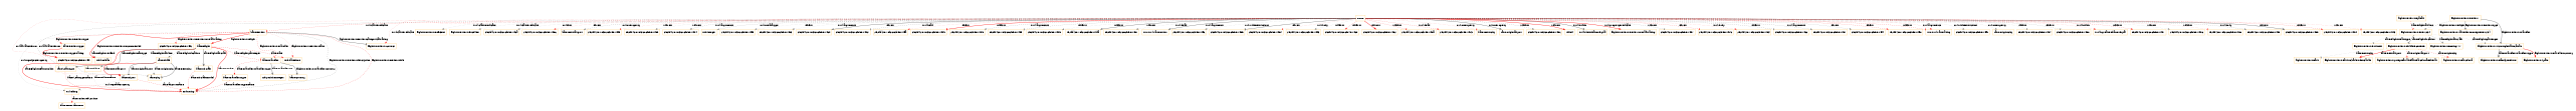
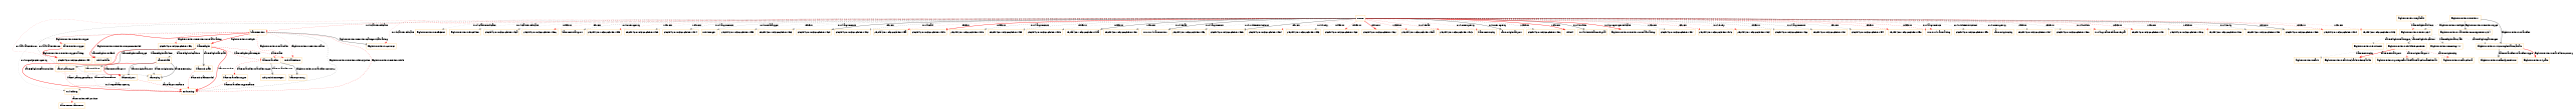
  digraph {
    rankdir=TB
    node [color=orange shape=rectangle]
    edge [arrowhead=normal color=gray40 style=dashed]
    "base:Aircraft"
    "xsd:string"
    "base:Airport"
    "owl:Thing"
    "base:Entertainment"
    "base:Flight"
    "base:Traveller"
    "base:Airlift"
    "base:Seat_type"
    "base:Airline"
    "xsd:dateTime"
    "xsd:boolean"
    "base:Traveller_type"
    "base:Country"
    "xsd:positiveInteger"
    "base:City"
    "base:Review"
    "flights_reviews:Correct"
    "base:Review_type"
    "252fd428:18f2c06f05e:-7ffc"
    "252fd428:18f2c06f05e:-7ff7"
    "flights_reviews:RYR-1234"
    "flights_reviews:Victor_Iglesias_Castan"
    "flights_reviews:Business"
    "flights_reviews:Airlift_BCN_PAR"
    "flights_reviews:Boeing777"
    "flights_reviews:Ryanair"
    "flights_reviews:Family_Leisure"
    "flights_reviews:Spain"
    "flights_reviews:Josep_Tarradellas_Barcelona_El_Prat"
    "flights_reviews:Barcelona"
    "flights_reviews:Paris"
    "flights_reviews:Paris_Charles_de_Gaulle"
    "flights_reviews:Review1"
    "flights_reviews:Value_for_money_RYR-1234"
    NULL
    "flights_reviews:Deficient"
    "flights_reviews:Excellent"
    "252fd428:18f2c06f05e:-7fca"
    "252fd428:18f2c06f05e:-7fe6"
    "base:Dest_airport"
    "252fd428:18f2c06f05e:-7ff9"
    "252fd428:18f2c06f05e:-7feb"
    "252fd428:18f2c06f05e:-7fd4"
    "xsd:integer"
    "252fd428:18f2c06f05e:-7ff5"
    "252fd428:18f2c06f05e:-7fe3"
    "252fd428:18f2c06f05e:-7fcd"
    "252fd428:18f2c06f05e:-7fd2"
    "252fd428:18f2c06f05e:-7ffa"
    "252fd428:18f2c06f05e:-7fdb"
    "252fd428:18f2c06f05e:-7fd8"
    "252fd428:18f2c06f05e:-7fd5"
    "252fd428:18f2c06f05e:-7fd9"
    "252fd428:18f2c06f05e:-7fda"
    "252fd428:18f2c06f05e:-7fe1"
    "urn:swrl:var#review"
    "252fd428:18f2c06f05e:-7ff6"
    "252fd428:18f2c06f05e:-7fe5"
    "252fd428:18f2c06f05e:-7fed"
    "252fd428:18f2c06f05e:-7ff3"
-   "252fd428:18f2c06f05e:-7fce" [label="252fd428:18f2c06f04e:-7fce"]
+   "252fd428:18f2c06f05e:-7fce"
    "252fd428:18f2c06f05e:-7fe2"
    "252fd428:18f2c06f05e:-7fea"
    "252fd428:18f2c06f05e:-7fcb"
    "base:Dest_city"
    "base:origin_airport"
    "252fd428:18f2c06f05e:-7fec"
    "rdf:nil"
    "swrlb:lessThanOrEqual"
    "flights_reviews:Review_overall_rating"
    "252fd428:18f2c06f05e:-7fd7"
    "252fd428:18f2c06f05e:-7fdc"
    "252fd428:18f2c06f05e:-7fcf"
    "252fd428:18f2c06f05e:-7fcc"
    "252fd428:18f2c06f05e:-7fe7"
    "252fd428:18f2c06f05e:-7ff4"
    "252fd428:18f2c06f05e:-7ff8"
    "urn:swrl:var#rating"
    "252fd428:18f2c06f05e:-7ffb"
    "base:Origin_city"
    "252fd428:18f2c06f05e:-7fe4"
    "252fd428:18f2c06f05e:-7fe8"
    "swrlb:greaterThanOrEqual"
    "252fd428:18f2c06f05e:-7fd1"
    "252fd428:18f2c06f05e:-7fd6"
    "252fd428:18f2c06f05e:-7fe0"
    "252fd428:18f2c06f05e:-7fde"
    "252fd428:18f2c06f05e:-7fe9"
    "252fd428:18f2c06f05e:-7fdd"
    "252fd428:18f2c06f05e:-7fd3"
    "base:Aircraft" -> "xsd:string" [color=red label="base:Aircraft_model"]
    "base:Airport" -> "xsd:string" [color=red label="base:airport_name"]
    "base:Airport" -> "owl:Thing" [arrowhead=vee label="owl:topDataProperty" style=dotted]
    "owl:Thing" -> "base:Entertainment" [arrowhead=vee color=red label="base:reviewedService"]
    "base:Flight" -> "base:Aircraft" [arrowhead=vee label="base:Flight_aircraft" style=bold]
    "base:Flight" -> "xsd:string" [arrowhead=vee color=red label="base:Number" style=bold]
    "base:Flight" -> "xsd:string" [color=red label="base:Flight_seat_number" style=bold]
    "base:Flight" -> "base:Traveller" [arrowhead=tee color=red label="base:Flight_passenger"]
    "base:Flight" -> "base:Airlift" [label="base:Flight_location"]
    "base:Flight" -> "base:Seat_type" [label="base:Flight_seat_type" style=bold]
    "base:Flight" -> "base:Airline" [label="base:Flight_airline" style=dotted]
    "base:Flight" -> "xsd:dateTime" [arrowhead=vee color=red label="base:Date"]
    "base:Flight" -> "xsd:boolean" [arrowhead=tee label="base:Flight_verified" style=dotted]
    "base:Traveller" -> "base:Traveller_type" [color=red label="base:Traveller_traveller_type"]
    "base:Traveller" -> "base:Country" [label="flights_reviews:Traveller_country" style=bold]
    "base:Traveller" -> "xsd:positiveInteger" [label="base:Traveller_ID" style=bold]
    "base:Airlift" -> "base:Airport" [color=red label="base:Dest_airport" style=bold]
    "base:Airlift" -> "base:Airport" [arrowhead=tee label="base:origin_airport" style=bold]
    "base:Airlift" -> "base:City" [arrowhead=vee label="base:Origin_city" style=dotted]
    "base:Airlift" -> "base:City" [arrowhead=tee label="base:Dest_city" style=bold]
    "base:Seat_type" -> "xsd:string" [arrowhead=vee color=red label="base:Seat_type_name"]
    "base:Airline" -> "xsd:string" [arrowhead=vee label="base:Airline_name" style=dotted]
    "base:Traveller_type" -> "xsd:string" [arrowhead=vee color=red label="base:Traveller_type_name"]
    "base:Review" -> "xsd:string" [arrowhead=vee color=red label="flights_reviews:Review_title"]
    "base:Review" -> "xsd:string" [arrowhead=vee label="flights_reviews:Review_description"]
    "base:Review" -> "owl:Thing" [label="owl:topObjectProperty" style=dotted]
    "base:Review" -> "base:Flight" [color=red label="flights_reviews:Flight" style=bold]
    "base:Review" -> "base:Traveller" [arrowhead=tee color=red label="flights_reviews:Traveller"]
    "base:Review" -> "xsd:dateTime" [color=red label="flights_reviews:Review_date" style=dotted]
    "base:Review" -> "xsd:boolean" [arrowhead=vee color=red label="flights_reviews:Review_recommended" style=bold]
    "base:Review" -> "flights_reviews:Correct" [arrowhead=tee label="flights_reviews:Review_categorical_rating" style=bold]
    "base:Review" -> "base:Review_type" [arrowhead=vee color=red label="flights_reviews:Review_type"]
    "base:Review" -> "252fd428:18f2c06f05e:-7ffc" [arrowhead=tee color=red label="flights_reviews:Review_overall_rating"]
    "base:Review_type" -> "252fd428:18f2c06f05e:-7ff7" [arrowhead=vee color=red label="flights_reviews:Review_type_rating" style=bold]
    "flights_reviews:RYR-1234" -> "flights_reviews:Victor_Iglesias_Castan" [arrowhead=tee label="base:Flight_passenger" style=dotted]
    "flights_reviews:RYR-1234" -> "flights_reviews:Business" [arrowhead=tee label="base:Flight_seat_type" style=dotted]
    "flights_reviews:RYR-1234" -> "flights_reviews:Airlift_BCN_PAR" [arrowhead=tee label="base:Flight_location" style=bold]
    "flights_reviews:RYR-1234" -> "flights_reviews:Boeing777" [arrowhead=vee label="base:Flight_aircraft"]
    "flights_reviews:Victor_Iglesias_Castan" -> "flights_reviews:Family_Leisure" [arrowhead=vee label="base:Traveller_traveller_type" style=bold]
    "flights_reviews:Victor_Iglesias_Castan" -> "flights_reviews:Spain" [color=red label="flights_reviews:Traveller_country" style=bold]
    "flights_reviews:Airlift_BCN_PAR" -> "flights_reviews:Josep_Tarradellas_Barcelona_El_Prat" [arrowhead=tee color=red label="base:origin_airport"]
    "flights_reviews:Airlift_BCN_PAR" -> "flights_reviews:Barcelona" [arrowhead=vee color=red label="base:Origin_city"]
    "flights_reviews:Airlift_BCN_PAR" -> "flights_reviews:Paris" [arrowhead=tee label="base:Dest_city" style=dotted]
    "flights_reviews:Airlift_BCN_PAR" -> "flights_reviews:Paris_Charles_de_Gaulle" [arrowhead=vee color=red label="base:Dest_airport" style=bold]
    "flights_reviews:Ryanair" -> "flights_reviews:RYR-1234" [arrowhead=tee color=red label="base:Flight_airline"]
    "flights_reviews:Review1" -> "flights_reviews:RYR-1234" [label="flights_reviews:Flight"]
    "flights_reviews:Review1" -> "flights_reviews:Victor_Iglesias_Castan" [arrowhead=tee label="flights_reviews:Traveller" style=bold]
    "flights_reviews:Review1" -> "flights_reviews:Value_for_money_RYR-1234" [arrowhead=tee label="flights_reviews:Review_type" style=bold]
    NULL -> "base:Airport" [arrowhead=tee color=red label="owl:allValuesFrom" style=dotted]
    NULL -> "base:City" [arrowhead=tee label="owl:allValuesFrom"]
    NULL -> "base:Review" [arrowhead=tee color=red label="swrl:classPredicate"]
    NULL -> "flights_reviews:Correct" [color=red label="swrl:classPredicate" style=dotted]
    NULL -> "flights_reviews:Deficient" [arrowhead=vee label="swrl:classPredicate" style=dotted]
    NULL -> "flights_reviews:Excellent" [label="swrl:classPredicate" style=dotted]
-   NULL -> "252fd428:18f2c06f05e:-7fca" [label="owl:first" style=dotted]
+   NULL -> "252fd428:18f2c06f05e:-7fca" [label="rdf:first" style=dotted]
    NULL -> "252fd428:18f2c06f05e:-7fe6" [arrowhead=vee color=red label="rdf:rest" style=dotted]
    NULL -> "base:Dest_airport" [arrowhead=vee label="owl:onProperty"]
    NULL -> "252fd428:18f2c06f05e:-7ff9" [arrowhead=tee color=red label="rdf:rest" style=dotted]
    NULL -> "252fd428:18f2c06f05e:-7feb" [arrowhead=vee label="rdf:rest" style=dotted]
    NULL -> "252fd428:18f2c06f05e:-7fd4" [label="swrl:arguments"]
    NULL -> "xsd:integer" [label="owl:onDatatype"]
    NULL -> "252fd428:18f2c06f05e:-7ff5" [arrowhead=vee label="rdf:first" style=dotted]
    NULL -> "252fd428:18f2c06f05e:-7fe3" [label="swrl:arguments" style=dotted]
    NULL -> "252fd428:18f2c06f05e:-7fcd" [label="rdf:rest" style=bold]
    NULL -> "252fd428:18f2c06f05e:-7fd2" [arrowhead=tee label="swrl:head"]
    NULL -> "252fd428:18f2c06f05e:-7ffa" [arrowhead=vee color=red label="rdf:first" style=dotted]
    NULL -> "252fd428:18f2c06f05e:-7fdb" [arrowhead=tee color=red label="rdf:first" style=bold]
    NULL -> "252fd428:18f2c06f05e:-7fd8" [arrowhead=vee label="swrl:arguments"]
    NULL -> "252fd428:18f2c06f05e:-7fd5" [arrowhead=tee label="rdf:first"]
    NULL -> "252fd428:18f2c06f05e:-7fd9" [label="rdf:first" style=dotted]
    NULL -> "252fd428:18f2c06f05e:-7fda" [label="rdf:rest" style=bold]
    NULL -> "252fd428:18f2c06f05e:-7fe1" [arrowhead=vee label="swrl:head" style=dotted]
    NULL -> "urn:swrl:var#review" [label="swrl:argument1" style=bold]
    NULL -> "252fd428:18f2c06f05e:-7ff6" [label="owl:withRestrictions" style=dotted]
    NULL -> "252fd428:18f2c06f05e:-7fe5" [arrowhead=tee label="rdf:rest" style=bold]
    NULL -> "252fd428:18f2c06f05e:-7fed" [arrowhead=tee color=red label="swrl:body" style=dotted]
    NULL -> "252fd428:18f2c06f05e:-7ff3" [arrowhead=vee label="rdf:first" style=dotted]
    NULL -> "252fd428:18f2c06f05e:-7fce" [color=red label="rdf:first"]
    NULL -> "252fd428:18f2c06f05e:-7fe2" [color=red label="rdf:rest" style=bold]
    NULL -> "252fd428:18f2c06f05e:-7fea" [arrowhead=tee color=red label="rdf:first"]
    NULL -> "252fd428:18f2c06f05e:-7fcb" [arrowhead=vee color=red label="swrl:head"]
    NULL -> "base:Dest_city" [arrowhead=tee color=red label="owl:onProperty" style=dotted]
    NULL -> "base:origin_airport" [label="owl:onProperty" style=bold]
    NULL -> "252fd428:18f2c06f05e:-7fec" [label="rdf:first"]
    NULL -> "rdf:nil" [color=red label="rdf:rest" style=bold]
    NULL -> "swrlb:lessThanOrEqual" [arrowhead=tee label="swrl:builtin" style=bold]
    NULL -> "flights_reviews:Review_overall_rating" [color=red label="swrl:propertyPredicate" style=bold]
    NULL -> "252fd428:18f2c06f05e:-7fd7" [arrowhead=tee label="rdf:rest"]
    NULL -> "252fd428:18f2c06f05e:-7fdc" [arrowhead=tee color=red label="rdf:rest"]
    NULL -> "252fd428:18f2c06f05e:-7fcf" [arrowhead=vee color=red label="swrl:body" style=dotted]
    NULL -> "252fd428:18f2c06f05e:-7fcc" [arrowhead=tee label="rdf:first"]
    NULL -> "252fd428:18f2c06f05e:-7fe7" [label="swrl:arguments"]
    NULL -> "252fd428:18f2c06f05e:-7ff4" [label="rdf:rest"]
    NULL -> "252fd428:18f2c06f05e:-7ff8" [arrowhead=vee color=red label="rdf:first"]
    NULL -> "urn:swrl:var#rating" [arrowhead=tee color=red label="rdf:first"]
    NULL -> "urn:swrl:var#rating" [color=red label="swrl:argument2" style=dotted]
    NULL -> "252fd428:18f2c06f05e:-7ffb" [arrowhead=vee label="owl:withRestrictions" style=dotted]
    NULL -> "base:Origin_city" [arrowhead=vee label="owl:onProperty" style=dotted]
    NULL -> "252fd428:18f2c06f05e:-7fe4" [arrowhead=tee label="rdf:first" style=dotted]
    NULL -> "252fd428:18f2c06f05e:-7fe8" [arrowhead=tee label="rdf:first"]
    NULL -> "swrlb:greaterThanOrEqual" [arrowhead=vee color=red label="swrl:builtin" style=dotted]
    NULL -> "252fd428:18f2c06f05e:-7fd1" [color=red label="rdf:first"]
    NULL -> "252fd428:18f2c06f05e:-7fd6" [label="rdf:rest" style=dotted]
    NULL -> "252fd428:18f2c06f05e:-7fe0" [arrowhead=tee color=red label="rdf:first" style=dotted]
    NULL -> "252fd428:18f2c06f05e:-7fde" [arrowhead=vee label="swrl:body"]
    NULL -> "252fd428:18f2c06f05e:-7fe9" [arrowhead=vee label="rdf:rest" style=bold]
    NULL -> "252fd428:18f2c06f05e:-7fdd" [color=red label="rdf:first"]
    NULL -> "252fd428:18f2c06f05e:-7fd3" [arrowhead=tee color=red label="rdf:rest" style=dotted]
  }
